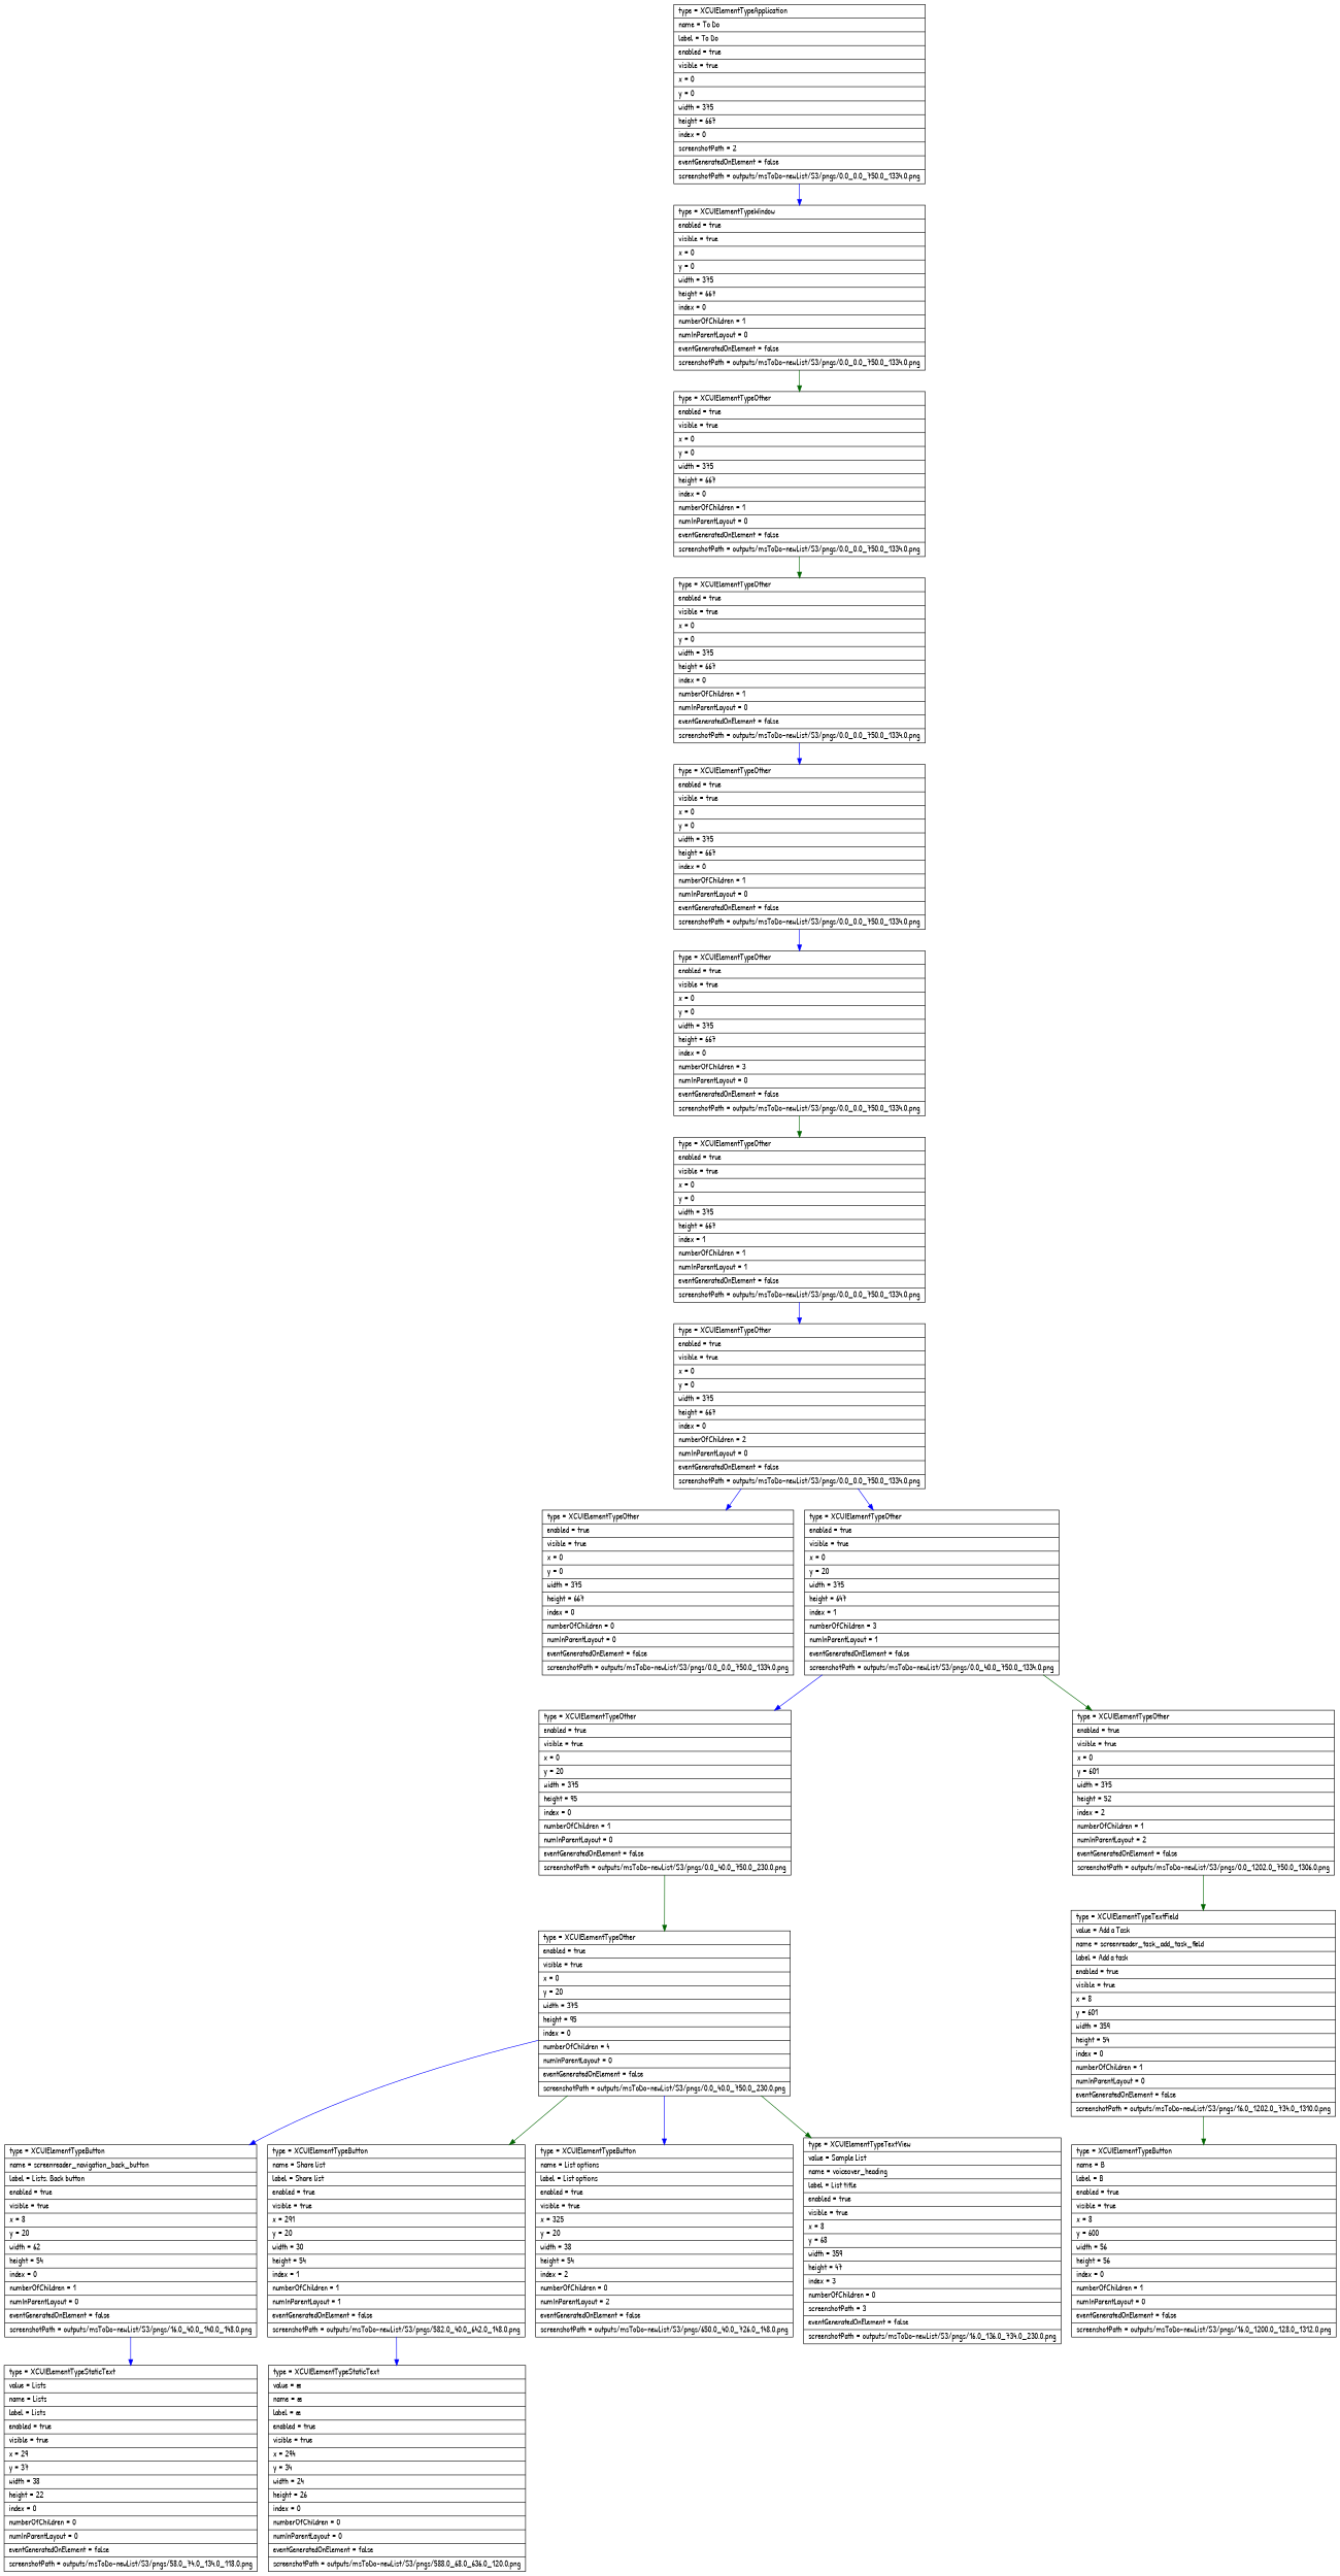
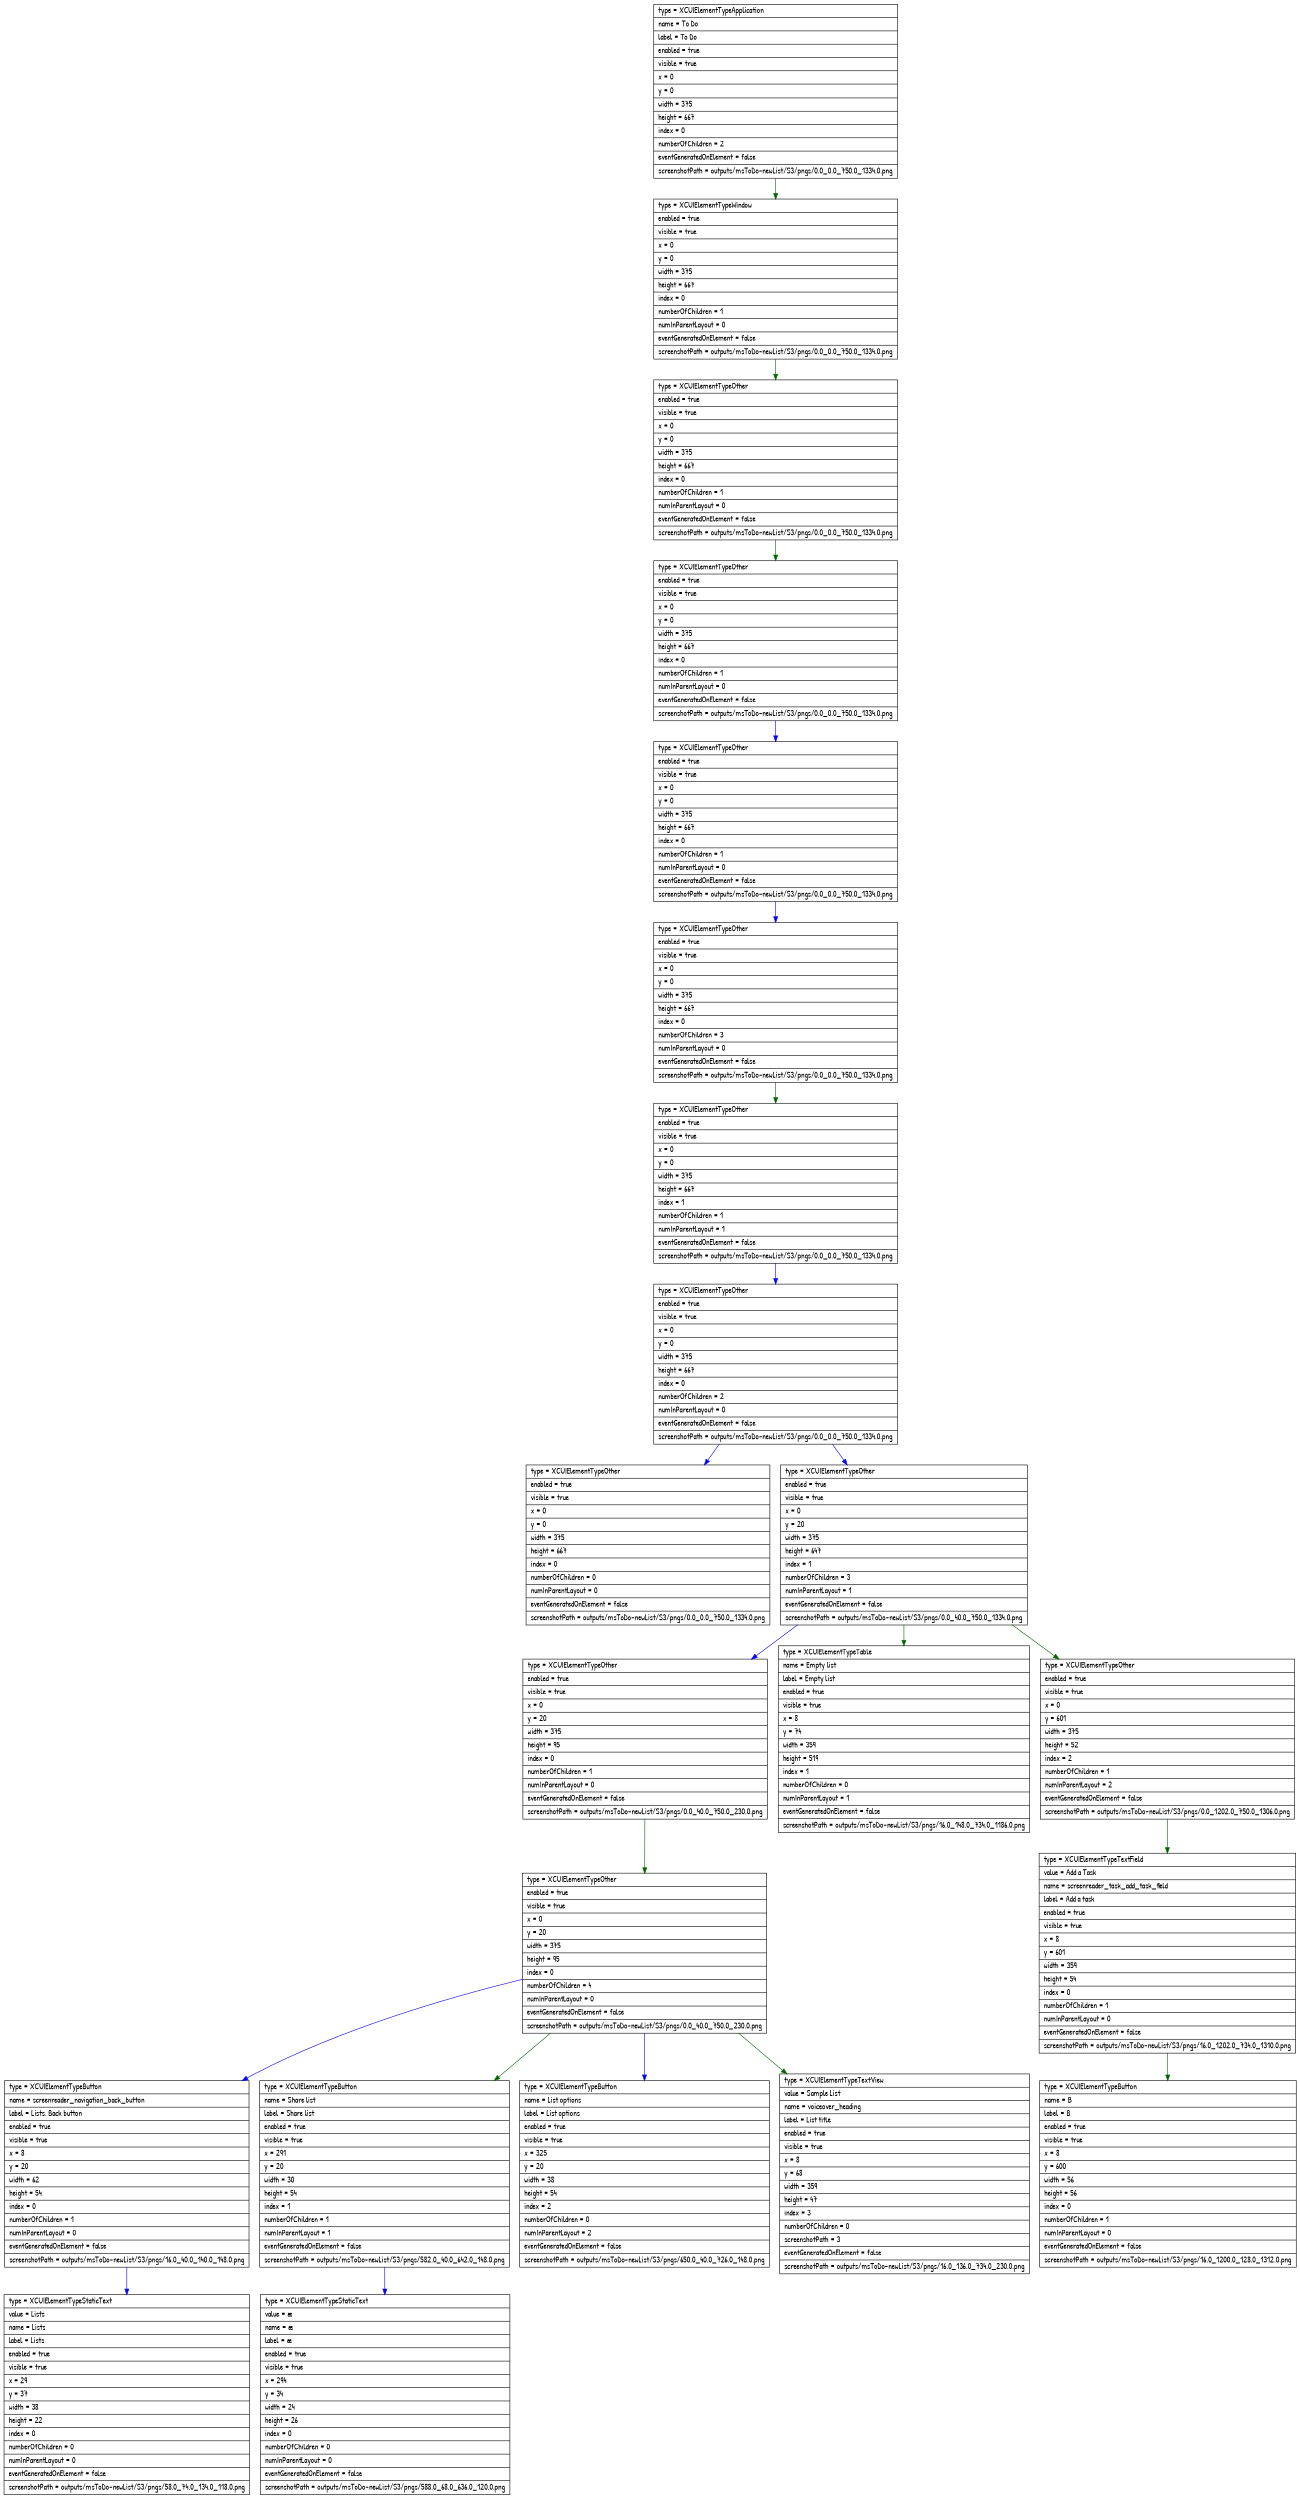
  digraph {
    fontname="Patrick Hand"
    node [fontname="Patrick Hand" shape=record]
    edge [color=darkgreen fontname="Patrick Hand"]
-   n1 [label="{type = XCUIElementTypeApplication\l|name = To Do\l|label = To Do\l|enabled = true\l|visible = true\l|x = 0\l|y = 0\l|width = 375\l|height = 667\l|index = 0\l|screenshotPath = 2\l|eventGeneratedOnElement = false \l|screenshotPath = outputs/msToDo-newList/S3/pngs/0.0_0.0_750.0_1334.0.png\l}"]
+   n1 [label="{type = XCUIElementTypeApplication\l|name = To Do\l|label = To Do\l|enabled = true\l|visible = true\l|x = 0\l|y = 0\l|width = 375\l|height = 667\l|index = 0\l|numberOfChildren = 2\l|eventGeneratedOnElement = false \l|screenshotPath = outputs/msToDo-newList/S3/pngs/0.0_0.0_750.0_1334.0.png\l}"]
    n2 [label="{type = XCUIElementTypeWindow\l|enabled = true\l|visible = true\l|x = 0\l|y = 0\l|width = 375\l|height = 667\l|index = 0\l|numberOfChildren = 1\l|numInParentLayout = 0\l|eventGeneratedOnElement = false \l|screenshotPath = outputs/msToDo-newList/S3/pngs/0.0_0.0_750.0_1334.0.png\l}"]
    n3 [label="{type = XCUIElementTypeOther\l|enabled = true\l|visible = true\l|x = 0\l|y = 0\l|width = 375\l|height = 667\l|index = 0\l|numberOfChildren = 1\l|numInParentLayout = 0\l|eventGeneratedOnElement = false \l|screenshotPath = outputs/msToDo-newList/S3/pngs/0.0_0.0_750.0_1334.0.png\l}"]
    n4 [label="{type = XCUIElementTypeOther\l|enabled = true\l|visible = true\l|x = 0\l|y = 0\l|width = 375\l|height = 667\l|index = 0\l|numberOfChildren = 1\l|numInParentLayout = 0\l|eventGeneratedOnElement = false \l|screenshotPath = outputs/msToDo-newList/S3/pngs/0.0_0.0_750.0_1334.0.png\l}"]
    n5 [label="{type = XCUIElementTypeOther\l|enabled = true\l|visible = true\l|x = 0\l|y = 0\l|width = 375\l|height = 667\l|index = 0\l|numberOfChildren = 1\l|numInParentLayout = 0\l|eventGeneratedOnElement = false \l|screenshotPath = outputs/msToDo-newList/S3/pngs/0.0_0.0_750.0_1334.0.png\l}"]
    n6 [label="{type = XCUIElementTypeOther\l|enabled = true\l|visible = true\l|x = 0\l|y = 0\l|width = 375\l|height = 667\l|index = 0\l|numberOfChildren = 3\l|numInParentLayout = 0\l|eventGeneratedOnElement = false \l|screenshotPath = outputs/msToDo-newList/S3/pngs/0.0_0.0_750.0_1334.0.png\l}"]
    n7 [label="{type = XCUIElementTypeOther\l|enabled = true\l|visible = true\l|x = 0\l|y = 0\l|width = 375\l|height = 667\l|index = 1\l|numberOfChildren = 1\l|numInParentLayout = 1\l|eventGeneratedOnElement = false \l|screenshotPath = outputs/msToDo-newList/S3/pngs/0.0_0.0_750.0_1334.0.png\l}"]
    n8 [label="{type = XCUIElementTypeOther\l|enabled = true\l|visible = true\l|x = 0\l|y = 0\l|width = 375\l|height = 667\l|index = 0\l|numberOfChildren = 2\l|numInParentLayout = 0\l|eventGeneratedOnElement = false \l|screenshotPath = outputs/msToDo-newList/S3/pngs/0.0_0.0_750.0_1334.0.png\l}"]
    n9 [label="{type = XCUIElementTypeOther\l|enabled = true\l|visible = true\l|x = 0\l|y = 0\l|width = 375\l|height = 667\l|index = 0\l|numberOfChildren = 0\l|numInParentLayout = 0\l|eventGeneratedOnElement = false \l|screenshotPath = outputs/msToDo-newList/S3/pngs/0.0_0.0_750.0_1334.0.png\l}"]
    n10 [label="{type = XCUIElementTypeOther\l|enabled = true\l|visible = true\l|x = 0\l|y = 20\l|width = 375\l|height = 647\l|index = 1\l|numberOfChildren = 3\l|numInParentLayout = 1\l|eventGeneratedOnElement = false \l|screenshotPath = outputs/msToDo-newList/S3/pngs/0.0_40.0_750.0_1334.0.png\l}"]
    n11 [label="{type = XCUIElementTypeOther\l|enabled = true\l|visible = true\l|x = 0\l|y = 20\l|width = 375\l|height = 95\l|index = 0\l|numberOfChildren = 1\l|numInParentLayout = 0\l|eventGeneratedOnElement = false \l|screenshotPath = outputs/msToDo-newList/S3/pngs/0.0_40.0_750.0_230.0.png\l}"]
+   n12 [label="{type = XCUIElementTypeTable\l|name = Empty list\l|label = Empty list\l|enabled = true\l|visible = true\l|x = 8\l|y = 74\l|width = 359\l|height = 519\l|index = 1\l|numberOfChildren = 0\l|numInParentLayout = 1\l|eventGeneratedOnElement = false \l|screenshotPath = outputs/msToDo-newList/S3/pngs/16.0_148.0_734.0_1186.0.png\l}"]
    n13 [label="{type = XCUIElementTypeOther\l|enabled = true\l|visible = true\l|x = 0\l|y = 601\l|width = 375\l|height = 52\l|index = 2\l|numberOfChildren = 1\l|numInParentLayout = 2\l|eventGeneratedOnElement = false \l|screenshotPath = outputs/msToDo-newList/S3/pngs/0.0_1202.0_750.0_1306.0.png\l}"]
    n14 [label="{type = XCUIElementTypeOther\l|enabled = true\l|visible = true\l|x = 0\l|y = 20\l|width = 375\l|height = 95\l|index = 0\l|numberOfChildren = 4\l|numInParentLayout = 0\l|eventGeneratedOnElement = false \l|screenshotPath = outputs/msToDo-newList/S3/pngs/0.0_40.0_750.0_230.0.png\l}"]
    n15 [label="{type = XCUIElementTypeTextField\l|value = Add a Task\l|name = screenreader_task_add_task_field\l|label = Add a task\l|enabled = true\l|visible = true\l|x = 8\l|y = 601\l|width = 359\l|height = 54\l|index = 0\l|numberOfChildren = 1\l|numInParentLayout = 0\l|eventGeneratedOnElement = false \l|screenshotPath = outputs/msToDo-newList/S3/pngs/16.0_1202.0_734.0_1310.0.png\l}"]
    n16 [label="{type = XCUIElementTypeButton\l|name = screenreader_navigation_back_button\l|label = Lists, Back button\l|enabled = true\l|visible = true\l|x = 8\l|y = 20\l|width = 62\l|height = 54\l|index = 0\l|numberOfChildren = 1\l|numInParentLayout = 0\l|eventGeneratedOnElement = false \l|screenshotPath = outputs/msToDo-newList/S3/pngs/16.0_40.0_140.0_148.0.png\l}"]
    n17 [label="{type = XCUIElementTypeButton\l|name = Share list\l|label = Share list\l|enabled = true\l|visible = true\l|x = 291\l|y = 20\l|width = 30\l|height = 54\l|index = 1\l|numberOfChildren = 1\l|numInParentLayout = 1\l|eventGeneratedOnElement = false \l|screenshotPath = outputs/msToDo-newList/S3/pngs/582.0_40.0_642.0_148.0.png\l}"]
    n18 [label="{type = XCUIElementTypeButton\l|name = List options\l|label = List options\l|enabled = true\l|visible = true\l|x = 325\l|y = 20\l|width = 38\l|height = 54\l|index = 2\l|numberOfChildren = 0\l|numInParentLayout = 2\l|eventGeneratedOnElement = false \l|screenshotPath = outputs/msToDo-newList/S3/pngs/650.0_40.0_726.0_148.0.png\l}"]
    n19 [label="{type = XCUIElementTypeTextView\l|value = Sample List\l|name = voiceover_heading\l|label = List title\l|enabled = true\l|visible = true\l|x = 8\l|y = 68\l|width = 359\l|height = 47\l|index = 3\l|numberOfChildren = 0\l|screenshotPath = 3\l|eventGeneratedOnElement = false \l|screenshotPath = outputs/msToDo-newList/S3/pngs/16.0_136.0_734.0_230.0.png\l}"]
    n20 [label="{type = XCUIElementTypeButton\l|name = B\l|label = B\l|enabled = true\l|visible = true\l|x = 8\l|y = 600\l|width = 56\l|height = 56\l|index = 0\l|numberOfChildren = 1\l|numInParentLayout = 0\l|eventGeneratedOnElement = false \l|screenshotPath = outputs/msToDo-newList/S3/pngs/16.0_1200.0_128.0_1312.0.png\l}"]
    n21 [label="{type = XCUIElementTypeStaticText\l|value = Lists\l|name = Lists\l|label = Lists\l|enabled = true\l|visible = true\l|x = 29\l|y = 37\l|width = 38\l|height = 22\l|index = 0\l|numberOfChildren = 0\l|numInParentLayout = 0\l|eventGeneratedOnElement = false \l|screenshotPath = outputs/msToDo-newList/S3/pngs/58.0_74.0_134.0_118.0.png\l}"]
    n22 [label="{type = XCUIElementTypeStaticText\l|value = æ\l|name = æ\l|label = æ\l|enabled = true\l|visible = true\l|x = 294\l|y = 34\l|width = 24\l|height = 26\l|index = 0\l|numberOfChildren = 0\l|numInParentLayout = 0\l|eventGeneratedOnElement = false \l|screenshotPath = outputs/msToDo-newList/S3/pngs/588.0_68.0_636.0_120.0.png\l}"]
-   n1 -> n2 [color=blue]
+   n1 -> n2
    n2 -> n3
    n3 -> n4
    n4 -> n5 [color=blue]
    n5 -> n6 [color=blue]
    n6 -> n7
    n7 -> n8 [color=blue]
    n8 -> n9 [color=blue]
    n8 -> n10 [color=blue]
    n10 -> n11 [color=blue]
+   n10 -> n12
    n10 -> n13
    n11 -> n14
    n13 -> n15
    n14 -> n16 [color=blue]
    n14 -> n17
    n14 -> n18 [color=blue]
    n14 -> n19
    n15 -> n20
    n16 -> n21 [color=blue]
    n17 -> n22 [color=blue]
  }
